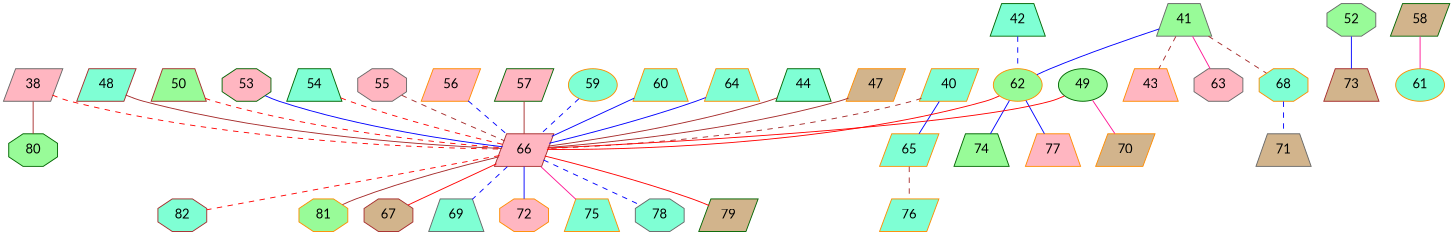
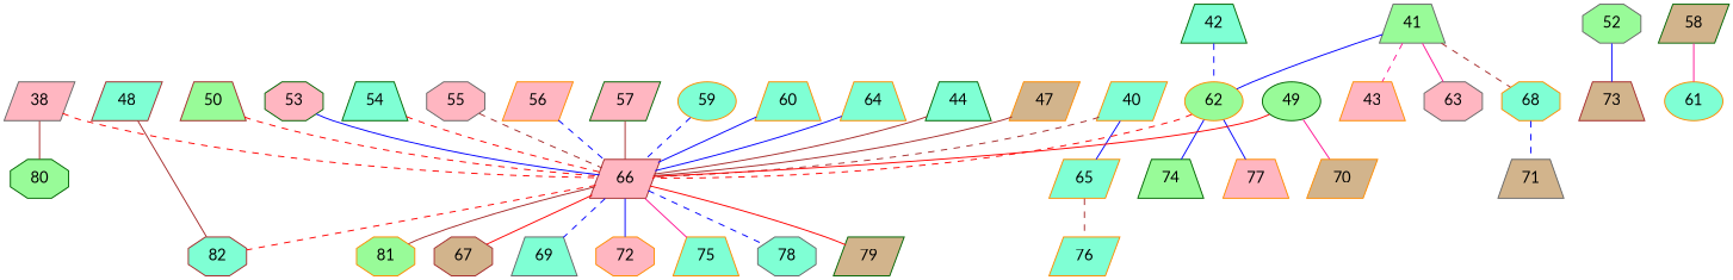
  graph {
    fontname=Lato
    node [color=darkorange fillcolor=aquamarine fontname=Lato shape=trapezium style=filled]
    edge [color=blue fontname=Lato style=solid]
    66 [color=brown fillcolor=lightpink shape=parallelogram super="+19+12+21+15+3+16+20+22+11+39+13+17+23+29+36+24+51+31"]
    67 [color=brown fillcolor=tan shape=octagon]
    69 [color=gray40]
    72 [fillcolor=lightpink shape=octagon]
    75
    78 [color=gray40 shape=octagon]
    79 [color=darkgreen fillcolor=tan shape=parallelogram]
    81 [fillcolor=palegreen shape=octagon]
    82 [color=brown shape=octagon]
    38 [color=gray40 fillcolor=lightpink shape=parallelogram]
    80 [color=darkgreen fillcolor=palegreen shape=octagon]
    40 [shape=parallelogram]
    65 [shape=parallelogram]
    76 [shape=parallelogram]
    41 [color=gray40 fillcolor=palegreen]
    43 [fillcolor=lightpink]
    62 [fillcolor=palegreen shape=ellipse super="+33+45"]
    63 [color=gray40 fillcolor=lightpink shape=octagon]
    68 [shape=octagon]
    74 [color=darkgreen fillcolor=palegreen]
    77 [fillcolor=lightpink]
    71 [color=gray40 fillcolor=tan]
    42 [color=darkgreen]
    44 [color=darkgreen]
    47 [fillcolor=tan shape=parallelogram]
    48 [color=brown shape=parallelogram]
    49 [color=darkgreen fillcolor=palegreen shape=ellipse]
    70 [fillcolor=tan shape=parallelogram]
    50 [color=brown fillcolor=palegreen super="+28"]
    52 [color=gray40 fillcolor=palegreen shape=octagon]
    73 [color=brown fillcolor=tan]
    53 [color=darkgreen fillcolor=lightpink shape=octagon]
    54 [color=darkgreen]
    55 [color=gray40 fillcolor=lightpink shape=octagon]
    56 [fillcolor=lightpink shape=parallelogram]
    57 [color=darkgreen fillcolor=lightpink shape=parallelogram]
    58 [color=darkgreen fillcolor=tan shape=parallelogram super="+30"]
    61 [shape=ellipse]
    59 [shape=ellipse]
    60
    64
    66 -- 67 [color=red]
    66 -- 69 [style=dashed]
    66 -- 72
    66 -- 75 [color=deeppink]
    66 -- 78 [style=dashed]
    66 -- 79 [color=red]
    66 -- 81 [color=brown]
    66 -- 82 [color=red style=dashed]
    38 -- 66 [color=red style=dashed]
    38 -- 80 [color=brown]
    40 -- 66 [color=brown style=dashed]
    40 -- 65
    65 -- 76 [color=brown style=dashed]
-   41 -- 43 [color=brown style=dashed]
+   41 -- 43 [color=deeppink style=dashed]
    41 -- 62
    41 -- 63 [color=deeppink]
    41 -- 68 [color=brown style=dashed]
-   62 -- 66 [color=red]
+   62 -- 66 [color=red style=dashed]
    62 -- 74
    62 -- 77
    68 -- 71 [style=dashed]
    42 -- 62 [style=dashed]
    44 -- 66 [color=brown]
    47 -- 66 [color=brown]
-   48 -- 66 [color=brown]
+   48 -- 82 [color=brown]
    49 -- 66 [color=red]
    49 -- 70 [color=deeppink]
    50 -- 66 [color=red style=dashed]
    52 -- 73
    53 -- 66
    54 -- 66 [color=red style=dashed]
    55 -- 66 [color=brown style=dashed]
    56 -- 66 [style=dashed]
    57 -- 66 [color=brown]
    58 -- 61 [color=deeppink]
    59 -- 66 [style=dashed]
    60 -- 66
    64 -- 66
  }
